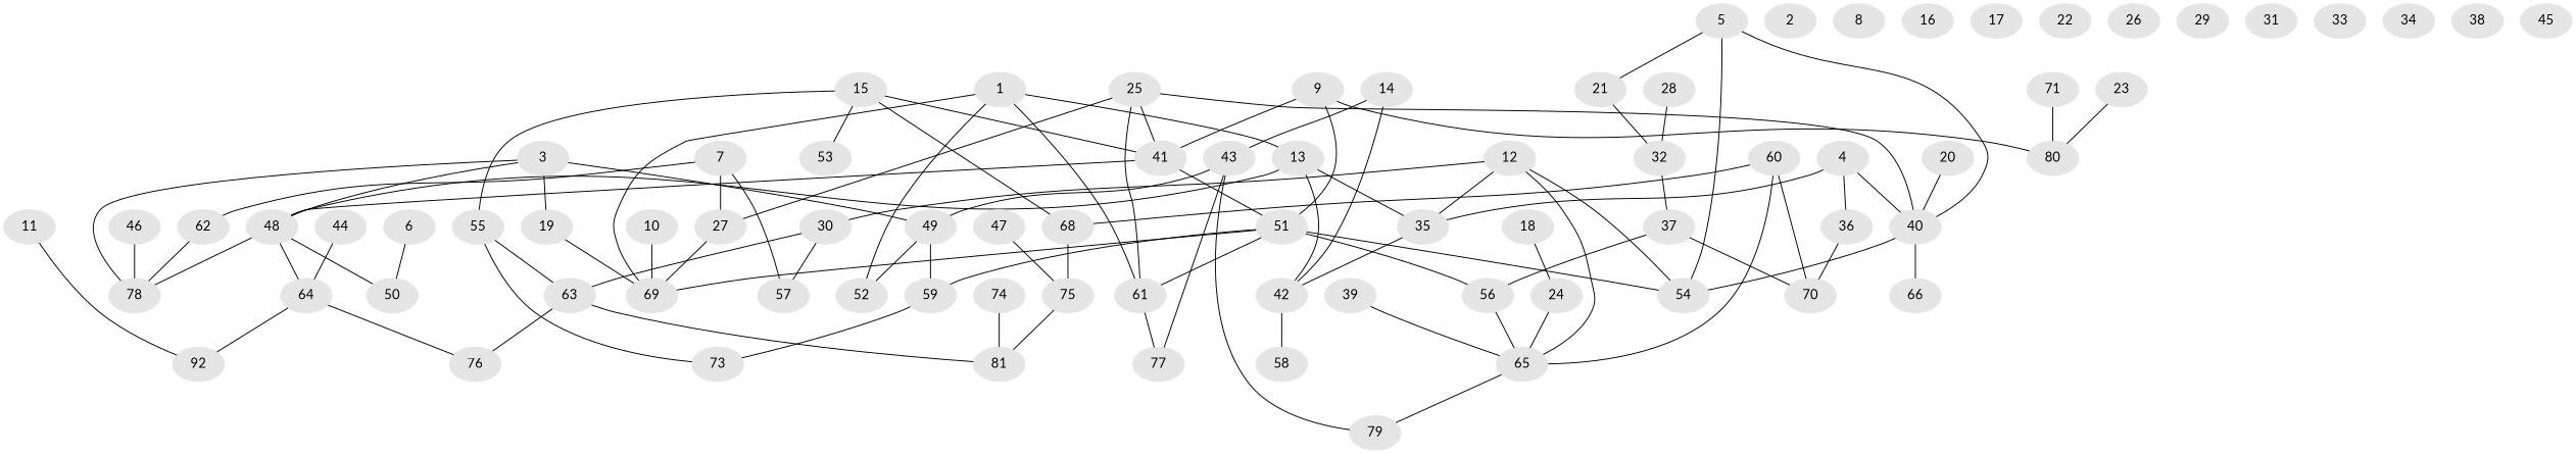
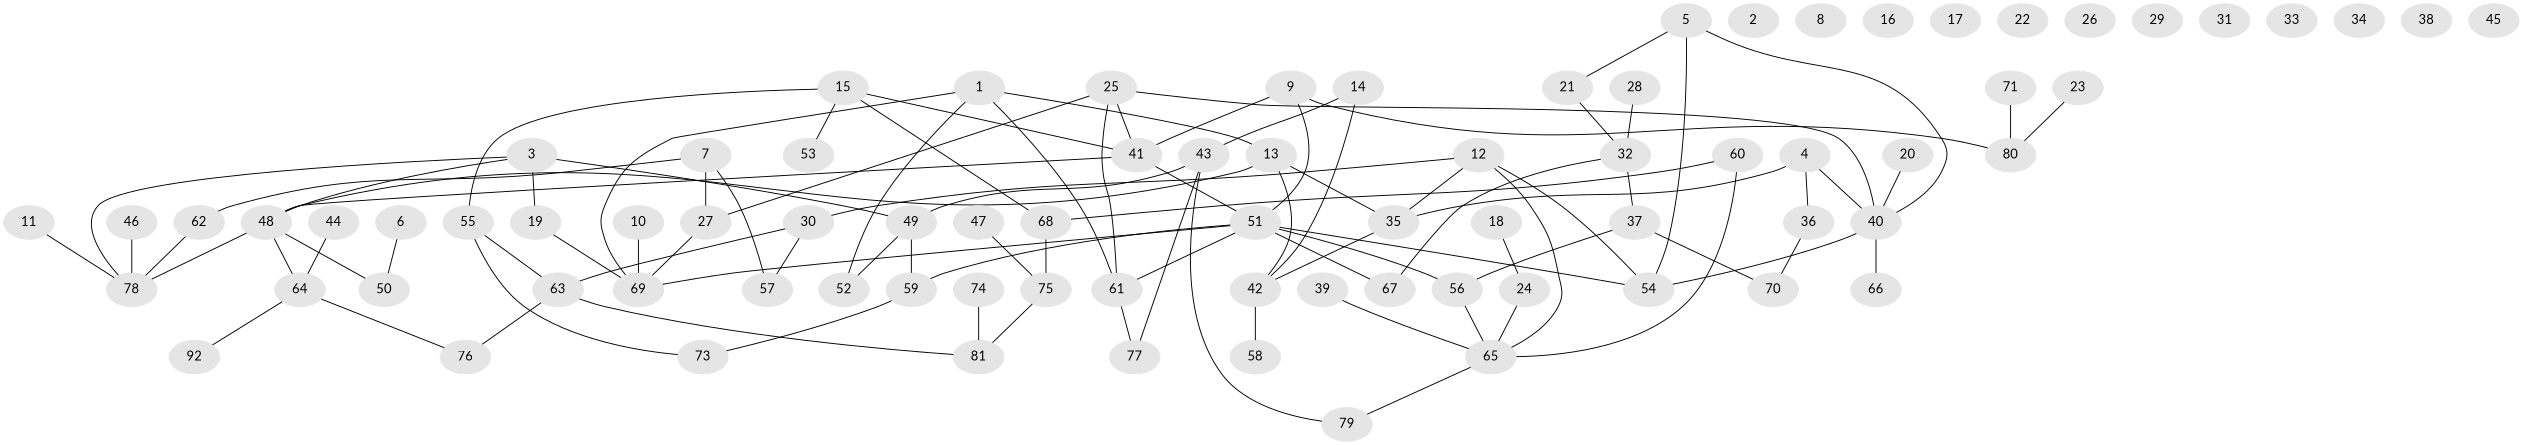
  graph {
    fontname=Lato
    node [color=gray90 fontname=Lato style=filled]
    edge [fontname=Lato]
    1
    13
    52
    61
    69
    48
    35
    42
    77
    2
    3
    19
    49
    78
    50
    64
    59
    4
    36
    40
    70
    54
    66
    5
    21
    32
    6
    7
    27
    57
    62
    47
    75
    8
    9
    41
    80
    51
    68
    10
    11
    12
    30
    65
    63
    39
    58
    14
    43
    79
    15
    53
    55
    73
    16
    17
    18
    24
    20
    37
+   67
    22
    23
    25
    26
    28
    29
    76
    81
    31
    56
    33
    34
    38
    44
    n76 [label=92]
    45
    46
    60
    71
    74
    1 -- 13
    1 -- 52
    1 -- 61
    1 -- 69
    13 -- 48
    13 -- 35
    13 -- 42
    61 -- 77
    48 -- 78
    48 -- 50
    48 -- 64
    35 -- 42
    42 -- 58
    3 -- 48
    3 -- 19
    3 -- 49
    3 -- 78
    19 -- 69
    49 -- 52
    49 -- 59
    64 -- 76
    64 -- n76
    59 -- 73
    4 -- 35
    4 -- 36
    4 -- 40
    36 -- 70
    40 -- 54
    40 -- 66
    5 -- 40
    5 -- 54
    5 -- 21
    21 -- 32
    32 -- 37
+   32 -- 67
    6 -- 50
    7 -- 27
    7 -- 57
    7 -- 62
    27 -- 69
    62 -- 78
    47 -- 75
    75 -- 81
    9 -- 41
    9 -- 80
    9 -- 51
    41 -- 48
    41 -- 51
    51 -- 61
    51 -- 69
    51 -- 59
    51 -- 54
+   51 -- 67
    51 -- 56
    68 -- 75
    10 -- 69
-   11 -- n76
+   11 -- 78
    12 -- 35
    12 -- 54
    12 -- 30
    12 -- 65
    30 -- 57
    30 -- 63
    65 -- 79
    63 -- 76
    63 -- 81
    39 -- 65
    14 -- 42
    14 -- 43
    43 -- 77
    43 -- 49
    43 -- 79
    15 -- 41
    15 -- 68
    15 -- 53
    15 -- 55
    55 -- 63
    55 -- 73
    18 -- 24
    24 -- 65
    20 -- 40
    37 -- 70
    37 -- 56
    23 -- 80
    25 -- 61
    25 -- 40
    25 -- 27
    25 -- 41
    28 -- 32
    56 -- 65
    44 -- 64
    46 -- 78
-   60 -- 70
    60 -- 68
    60 -- 65
    71 -- 80
    74 -- 81
  }
